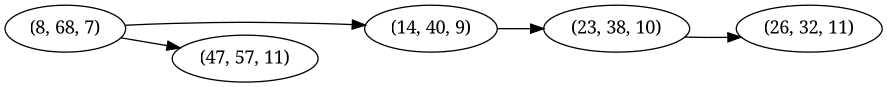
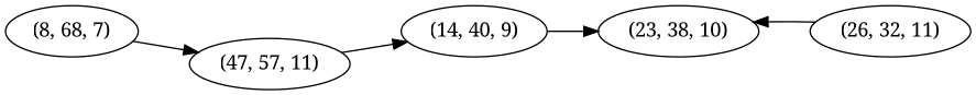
  digraph {
    fontname="Noto Serif"
    rankdir=LR
    node [fontname="Noto Serif"]
    edge [fontname="Noto Serif"]
    "(8, 68, 7)"
    "(14, 40, 9)"
    "(47, 57, 11)"
    n4 [label="(23, 38, 10)"]
    "(26, 32, 11)"
-   "(8, 68, 7)" -> "(14, 40, 9)"
+   "(47, 57, 11)" -> "(14, 40, 9)"
    "(8, 68, 7)" -> "(47, 57, 11)"
    "(14, 40, 9)" -> n4
-   n4 -> "(26, 32, 11)"
+   "(26, 32, 11)" -> n4
  }
